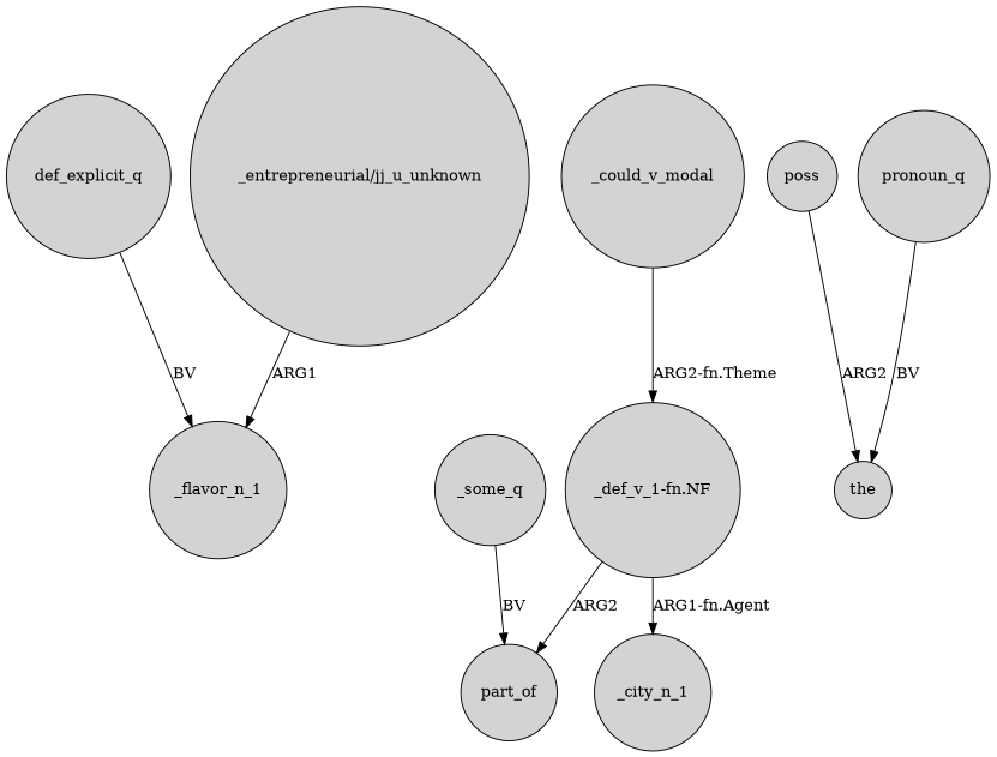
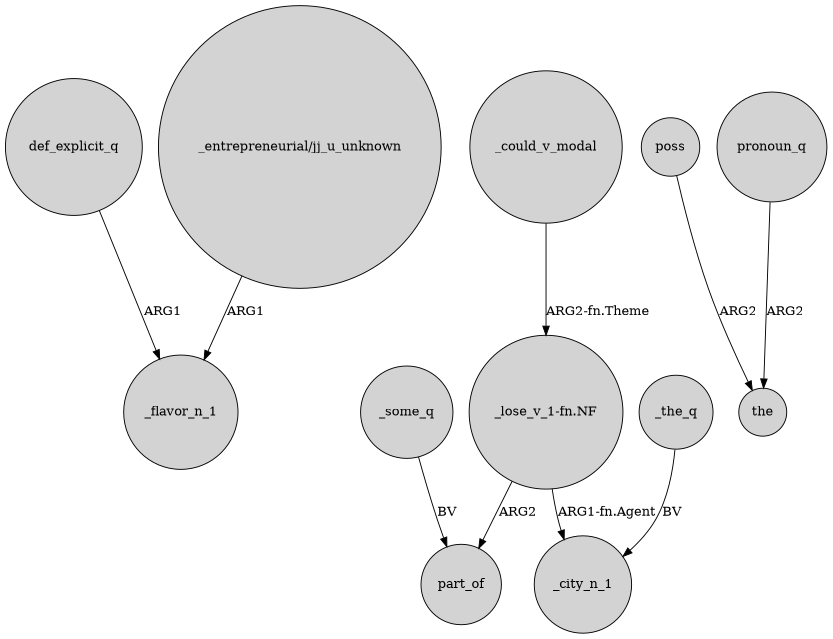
  digraph {
    node [shape=circle style=filled]
    def_explicit_q
    _flavor_n_1
-   "_lose_v_1-fn.NF" [label="_def_v_1-fn.NF"]
+   "_lose_v_1-fn.NF"
    part_of
    _city_n_1
    "_entrepreneurial/jj_u_unknown"
    n7 [label=the]
    poss
    pronoun_q
+   _the_q
    _could_v_modal
    _some_q
-   def_explicit_q -> _flavor_n_1 [label=BV]
+   def_explicit_q -> _flavor_n_1 [label=ARG1]
    "_lose_v_1-fn.NF" -> part_of [label=ARG2]
    "_lose_v_1-fn.NF" -> _city_n_1 [label="ARG1-fn.Agent"]
    "_entrepreneurial/jj_u_unknown" -> _flavor_n_1 [label=ARG1]
    poss -> n7 [label=ARG2]
-   pronoun_q -> n7 [label=BV]
+   pronoun_q -> n7 [label=ARG2]
+   _the_q -> _city_n_1 [label=BV]
    _could_v_modal -> "_lose_v_1-fn.NF" [label="ARG2-fn.Theme"]
    _some_q -> part_of [label=BV]
  }
